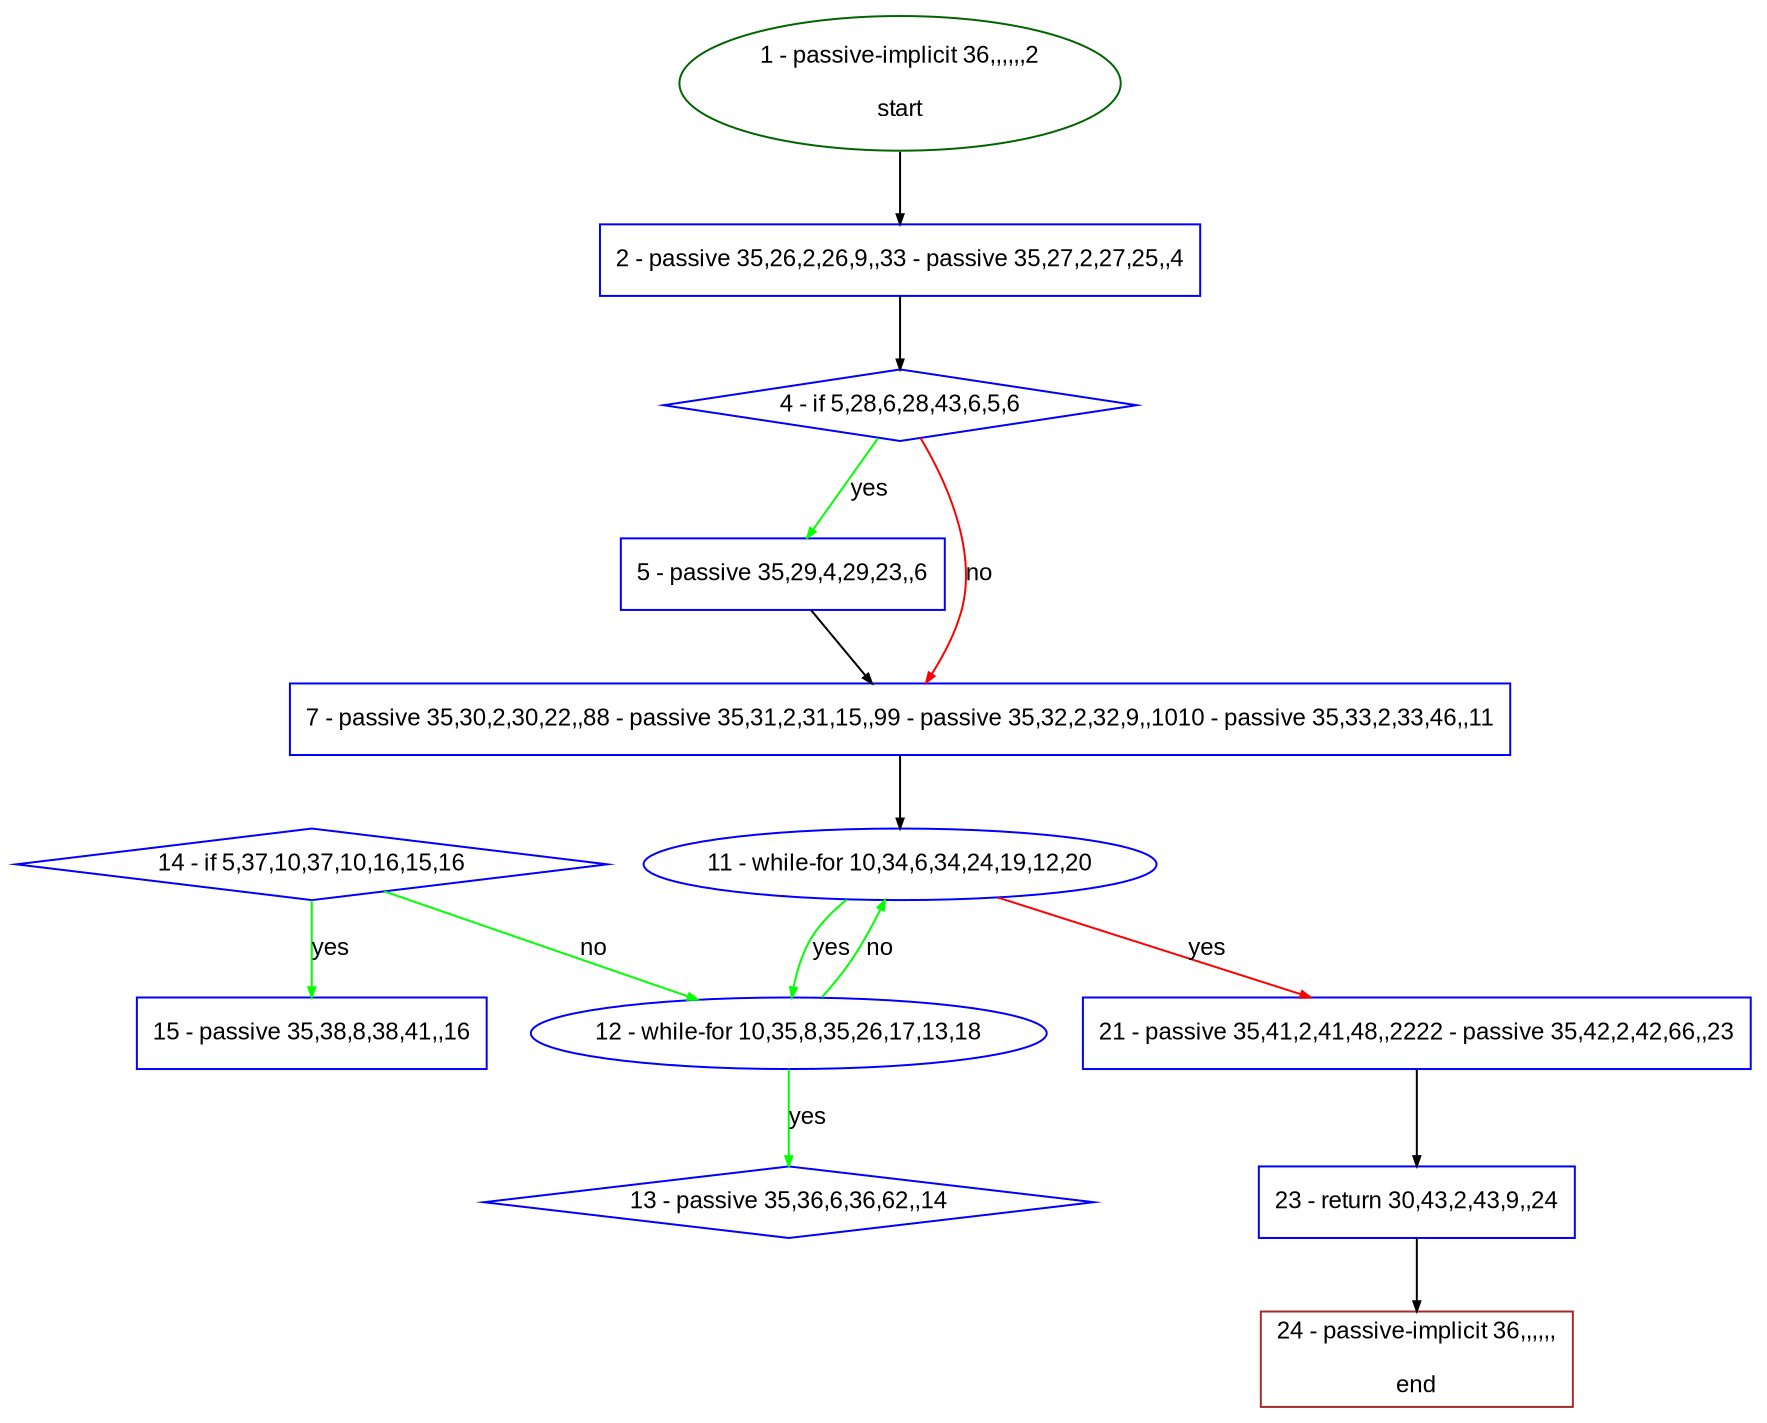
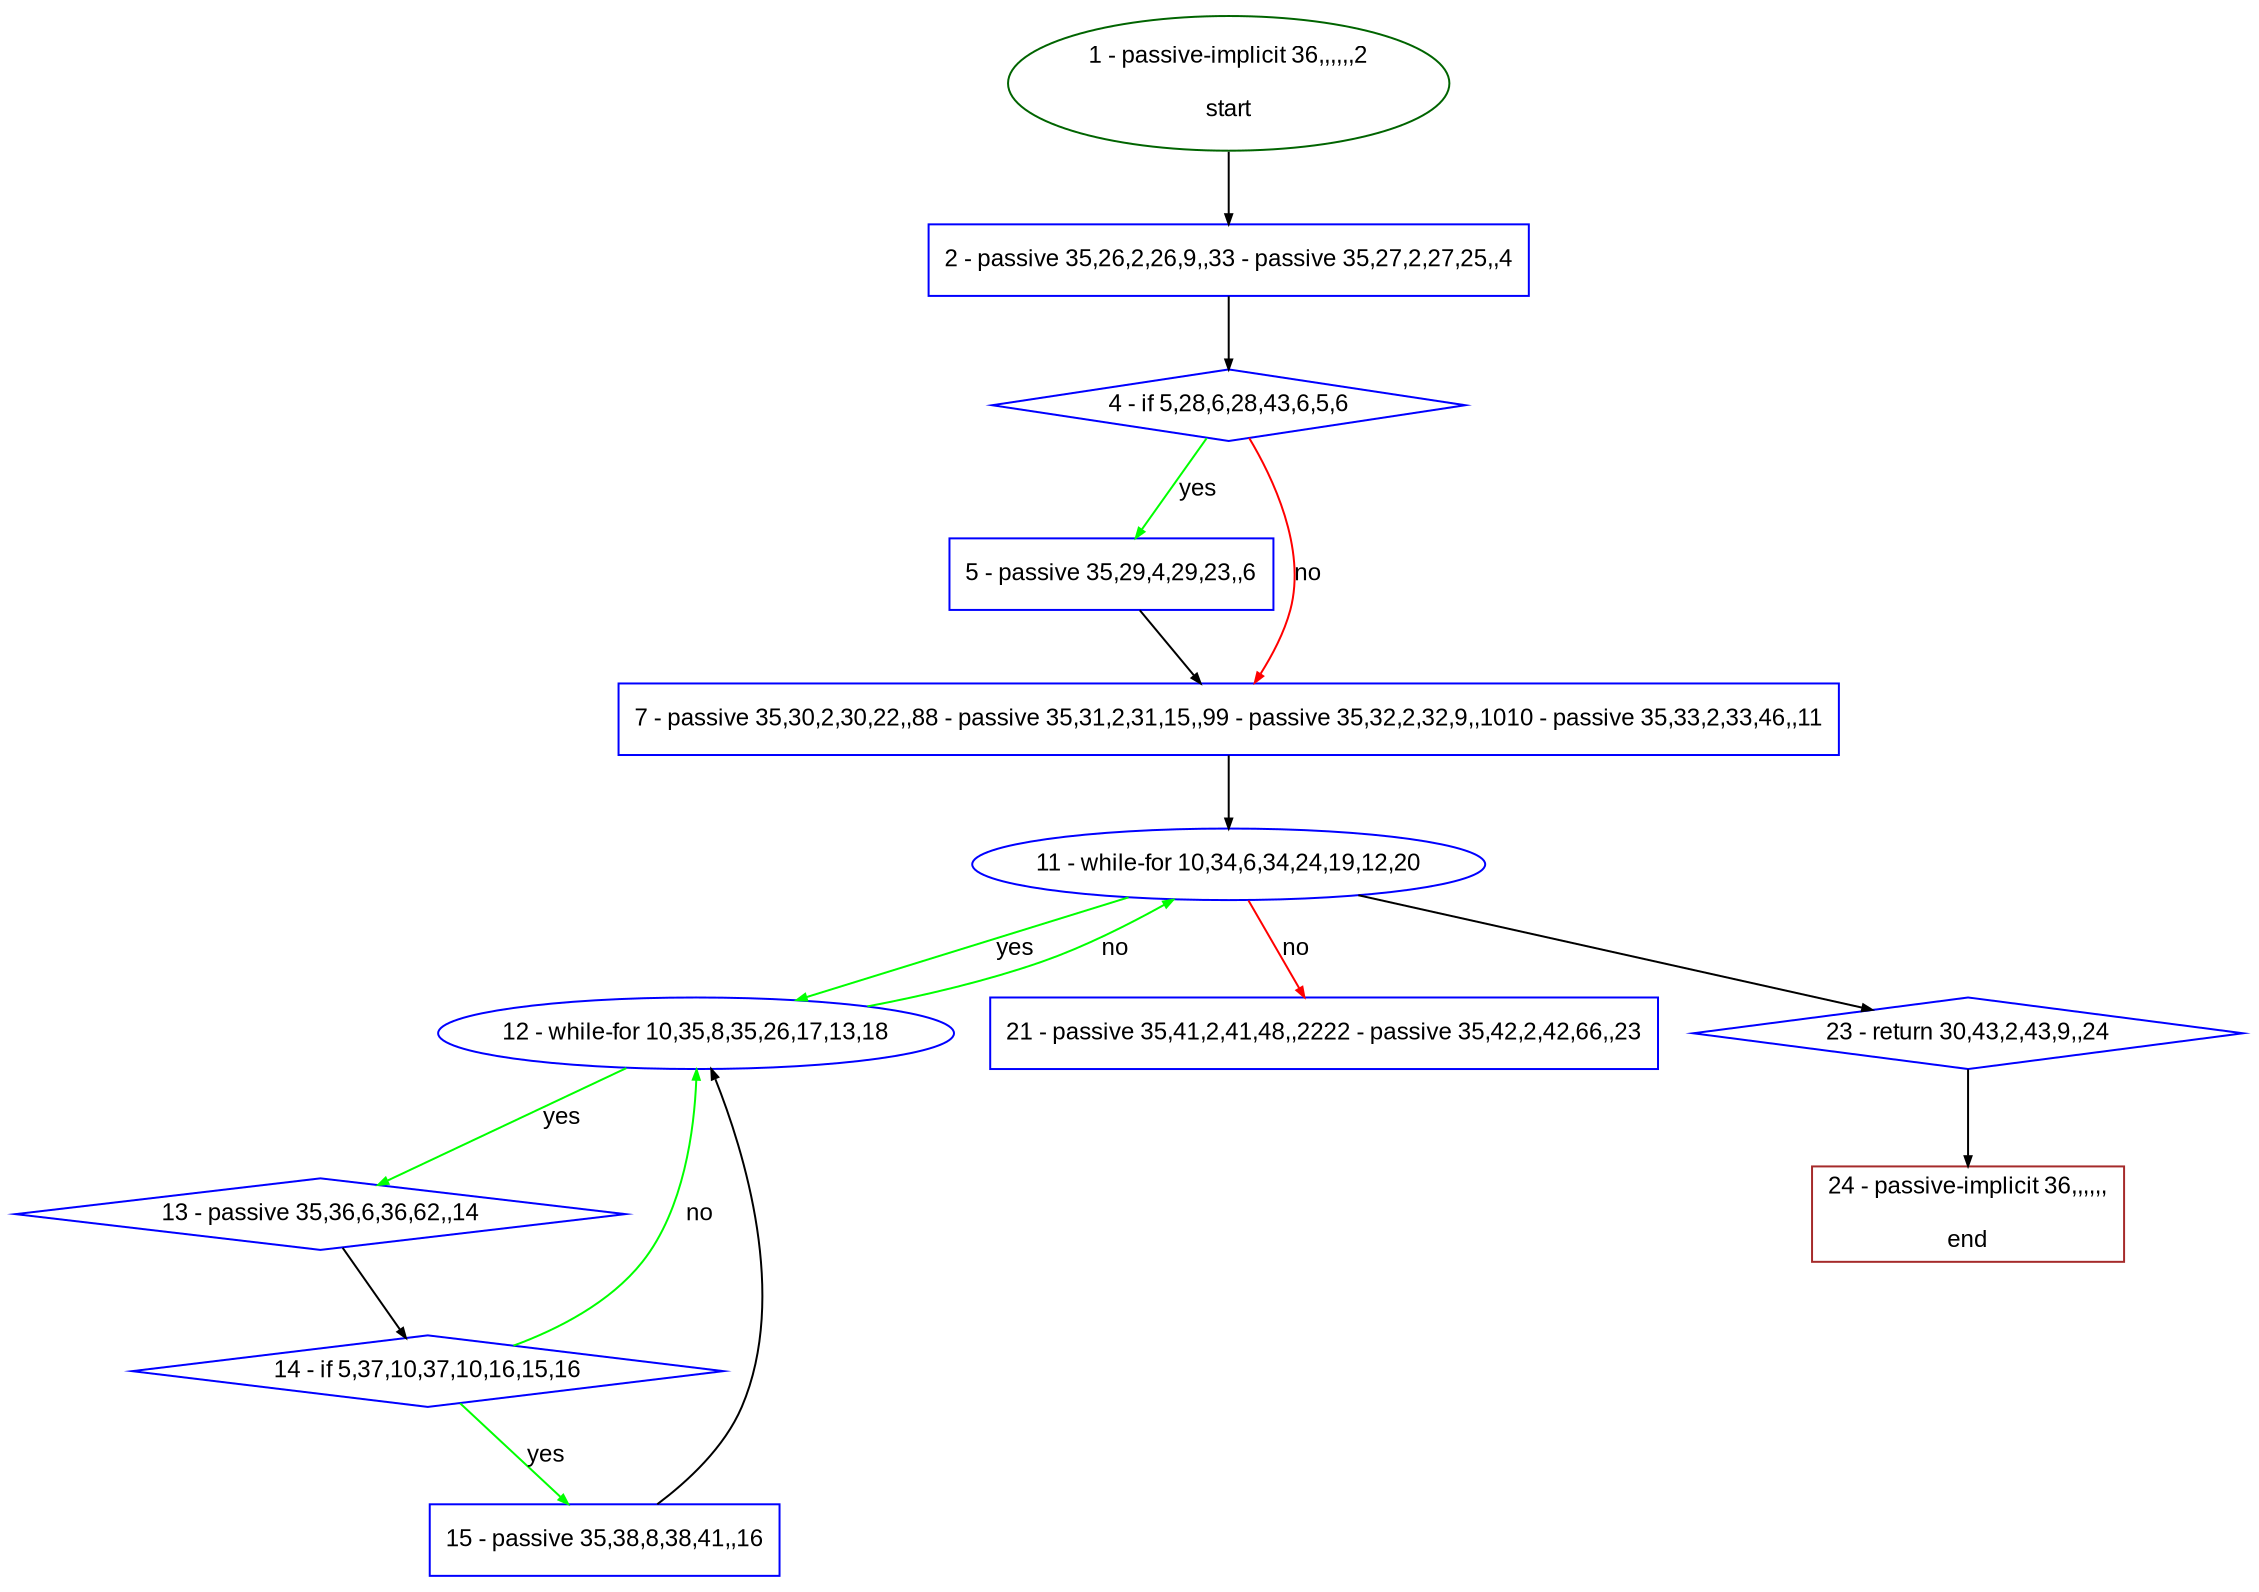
  digraph {
    bgcolor=white
    compound=true
    fillcolor="#FFFFCC"
    fontname=Arial
    fontsize=12
    pack=true
    packmode=clust
    style="rounded,filled"
    node [color="#0000ff" compound=true fillcolor="#ffffff" fixedsize=false fontname=Arial fontsize=12 node_initialized=no shape=box style=filled]
    edge [arrowhead=normal arrowsize=0.5 arrowtail=none color="#000000" compound=true dir=forward fontcolor=black fontname=Arial fontsize=12]
    n1 [label="2 - passive 35,26,2,26,9,,33 - passive 35,27,2,27,25,,4"]
    n2 [label="4 - if 5,28,6,28,43,6,5,6" shape=diamond]
    n3 [label="5 - passive 35,29,4,29,23,,6"]
    n4 [label="7 - passive 35,30,2,30,22,,88 - passive 35,31,2,31,15,,99 - passive 35,32,2,32,9,,1010 - passive 35,33,2,33,46,,11"]
    n5 [color="#006400" label="1 - passive-implicit 36,,,,,,2\n\nstart" shape=ellipse]
    n6 [label="11 - while-for 10,34,6,34,24,19,12,20" shape=oval]
    n7 [label="12 - while-for 10,35,8,35,26,17,13,18" shape=oval]
    n8 [label="21 - passive 35,41,2,41,48,,2222 - passive 35,42,2,42,66,,23"]
    n9 [label="13 - passive 35,36,6,36,62,,14" shape=diamond]
-   n10 [label="23 - return 30,43,2,43,9,,24"]
+   n10 [label="23 - return 30,43,2,43,9,,24" shape=diamond]
    n11 [label="14 - if 5,37,10,37,10,16,15,16" shape=diamond]
    n12 [color="#a52a2a" label="24 - passive-implicit 36,,,,,,\n\nend"]
    n13 [label="15 - passive 35,38,8,38,41,,16"]
    n1 -> n2
    n2 -> n3 [color="#00ff00" label=yes]
    n2 -> n4 [color="#ff0000" label=no]
    n3 -> n4
    n4 -> n6
    n5 -> n1
    n6 -> n7 [color="#00ff00" label=yes]
-   n6 -> n8 [color="#ff0000" label=yes]
+   n6 -> n8 [color="#ff0000" label=no]
    n7 -> n6 [color="#00ff00" label=no]
    n7 -> n9 [color="#00ff00" label=yes]
-   n8 -> n10
+   n6 -> n10
+   n9 -> n11
    n10 -> n12
    n11 -> n7 [color="#00ff00" label=no]
    n11 -> n13 [color="#00ff00" label=yes]
+   n13 -> n7
  }
